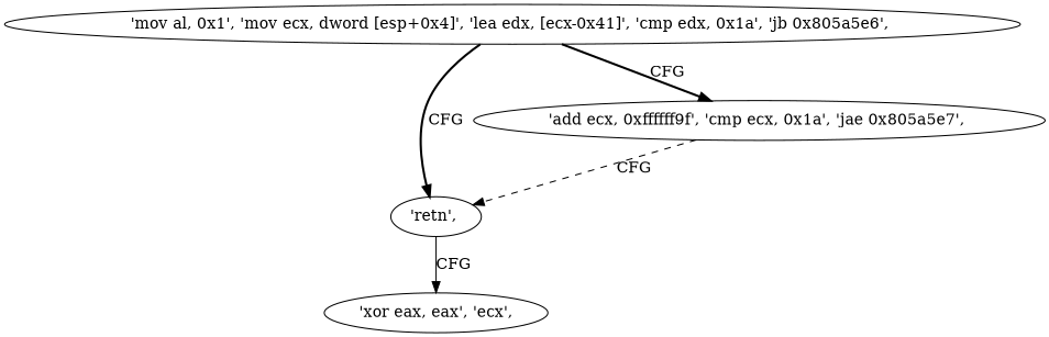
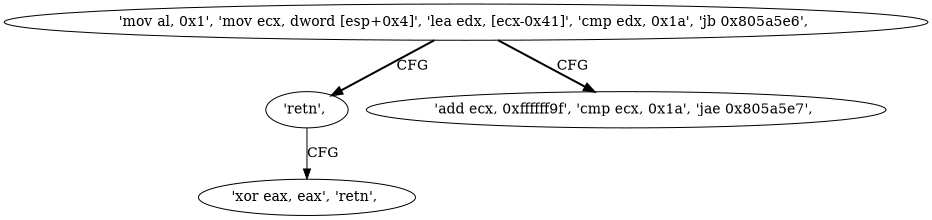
  digraph {
    edge [style=bold]
    n1 [label="'mov al, 0x1', 'mov ecx, dword [esp+0x4]', 'lea edx, [ecx-0x41]', 'cmp edx, 0x1a', 'jb 0x805a5e6', "]
    n2 [label="'retn', "]
    n3 [label="'add ecx, 0xffffff9f', 'cmp ecx, 0x1a', 'jae 0x805a5e7', "]
-   n4 [label="'xor eax, eax', 'ecx',"]
+   n4 [label="'xor eax, eax', 'retn', "]
    n1 -> n2 [label=CFG]
    n1 -> n3 [label=CFG]
    n2 -> n4 [label=CFG style=solid]
-   n3 -> n2 [label=CFG style=dashed]
  }
